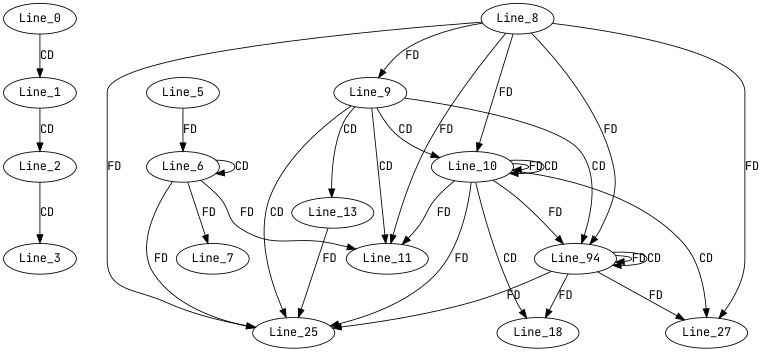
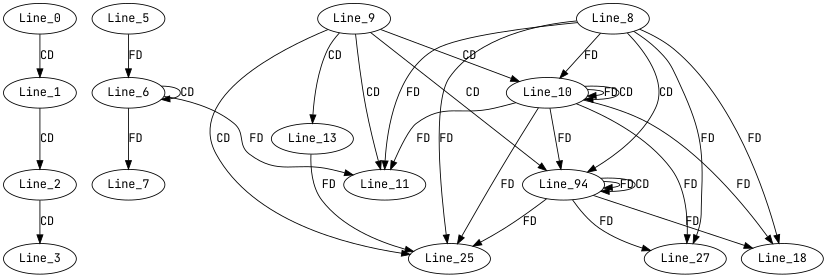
  digraph {
    fontname="JetBrains Mono"
    node [fontname="JetBrains Mono"]
    edge [fontname="JetBrains Mono"]
    Line_0
    Line_1
    Line_2
    Line_3
    Line_6
    Line_7
    Line_11
    n8 [label=Line_25]
    Line_5
    Line_9
    Line_10
    Line_13
    n13 [label=Line_94]
    n14 [label=Line_27]
    Line_18
    Line_8
    Line_0 -> Line_1 [label=CD]
    Line_1 -> Line_2 [label=CD]
    Line_2 -> Line_3 [label=CD]
    Line_6 -> Line_6 [label=CD]
    Line_6 -> Line_7 [label=FD]
    Line_6 -> Line_11 [label=FD]
-   Line_6 -> n8 [label=FD]
    Line_5 -> Line_6 [label=FD]
    Line_9 -> Line_11 [label=CD]
    Line_9 -> n8 [label=CD]
    Line_9 -> Line_10 [label=CD]
    Line_9 -> Line_13 [label=CD]
    Line_9 -> n13 [label=CD]
    Line_10 -> Line_11 [label=FD]
    Line_10 -> n8 [label=FD]
    Line_10 -> Line_10 [label=FD]
    Line_10 -> Line_10 [label=CD]
    Line_10 -> n13 [label=FD]
-   Line_10 -> n14 [label=CD]
-   Line_10 -> Line_18 [label=CD]
+   Line_10 -> n14 [label=FD]
+   Line_10 -> Line_18 [label=FD]
    Line_13 -> n8 [label=FD]
    n13 -> n8 [label=FD]
    n13 -> n13 [label=FD]
    n13 -> n13 [label=CD]
    n13 -> n14 [label=FD]
    n13 -> Line_18 [label=FD]
    Line_8 -> Line_11 [label=FD]
    Line_8 -> n8 [label=FD]
    Line_8 -> Line_10 [label=FD]
-   Line_8 -> n13 [label=FD]
+   Line_8 -> n13 [label=CD]
    Line_8 -> n14 [label=FD]
-   Line_8 -> Line_9 [label=FD]
+   Line_8 -> Line_18 [label=FD]
  }
